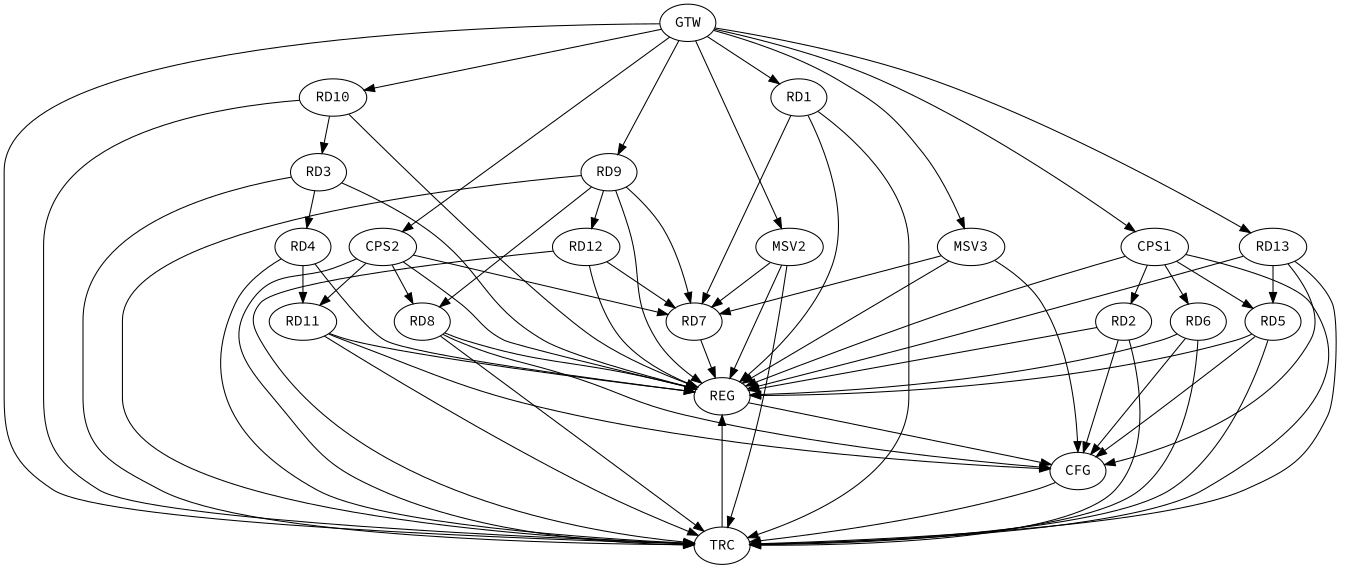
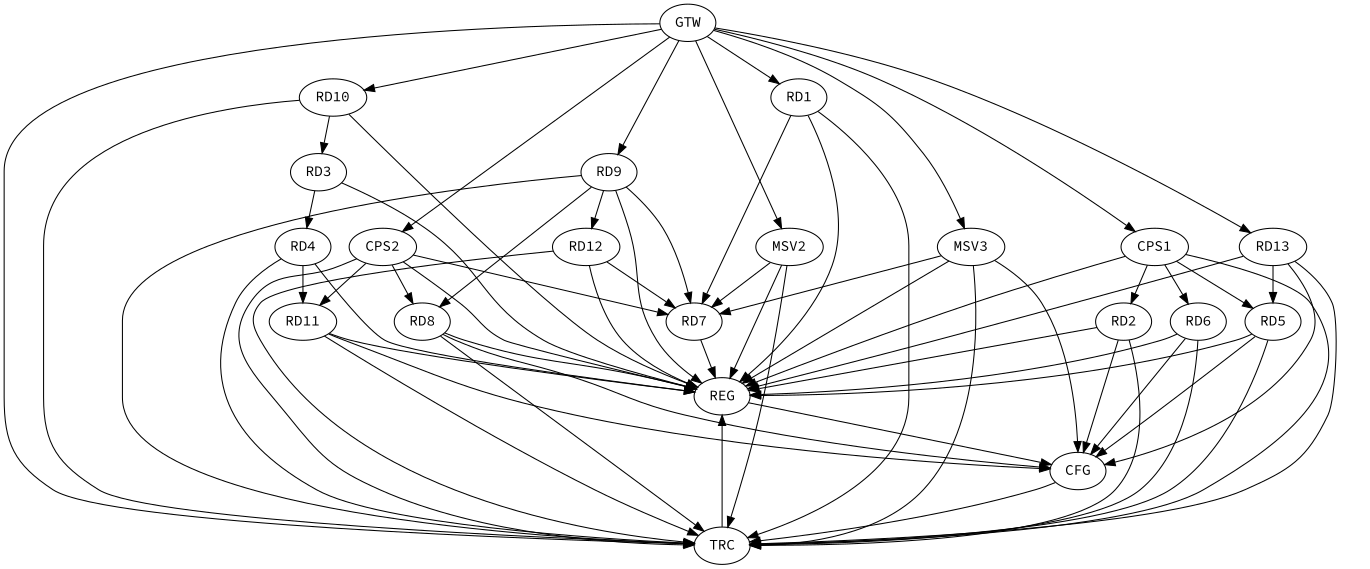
  strict digraph {
    fontname="Source Code Pro"
    node [fontname="Source Code Pro"]
    edge [fontname="Source Code Pro"]
    n1 [label=RD1]
    n2 [label=RD7]
    n3 [label=REG]
    n4 [label=TRC]
    n5 [label=CFG]
    n6 [label=RD2]
    n7 [label=RD3]
    n8 [label=RD4]
    n9 [label=RD11]
    n10 [label=RD5]
    n11 [label=RD6]
    n12 [label=RD8]
    n13 [label=RD9]
    n14 [label=RD12]
    n15 [label=RD10]
    n16 [label=RD13]
    n17 [label=CPS1]
    n18 [label=CPS2]
    n19 [label=GTW]
    n20 [label=MSV2]
    n21 [label=MSV3]
    n1 -> n2
    n1 -> n3
    n1 -> n4
    n2 -> n3
    n3 -> n5
    n4 -> n3
    n5 -> n4
    n6 -> n3
    n6 -> n4
    n6 -> n5
    n7 -> n3
-   n7 -> n4
+   n21 -> n4
    n7 -> n8
    n8 -> n3
    n8 -> n4
    n8 -> n9
    n9 -> n3
    n9 -> n4
    n9 -> n5
    n10 -> n3
    n10 -> n4
    n10 -> n5
    n11 -> n3
    n11 -> n4
    n11 -> n5
    n12 -> n3
    n12 -> n4
    n12 -> n5
    n13 -> n2
    n13 -> n3
    n13 -> n4
    n13 -> n12
    n13 -> n14
    n14 -> n2
    n14 -> n3
    n14 -> n4
    n15 -> n3
    n15 -> n4
    n15 -> n7
    n16 -> n3
    n16 -> n4
    n16 -> n5
    n16 -> n10
    n17 -> n3
    n17 -> n4
    n17 -> n6
    n17 -> n10
    n17 -> n11
    n18 -> n2
    n18 -> n3
    n18 -> n4
    n18 -> n9
    n18 -> n12
    n19 -> n1
    n19 -> n4
    n19 -> n13
    n19 -> n15
    n19 -> n16
    n19 -> n17
    n19 -> n18
    n19 -> n20
    n19 -> n21
    n20 -> n2
    n20 -> n3
    n20 -> n4
    n21 -> n2
    n21 -> n3
    n21 -> n5
  }
